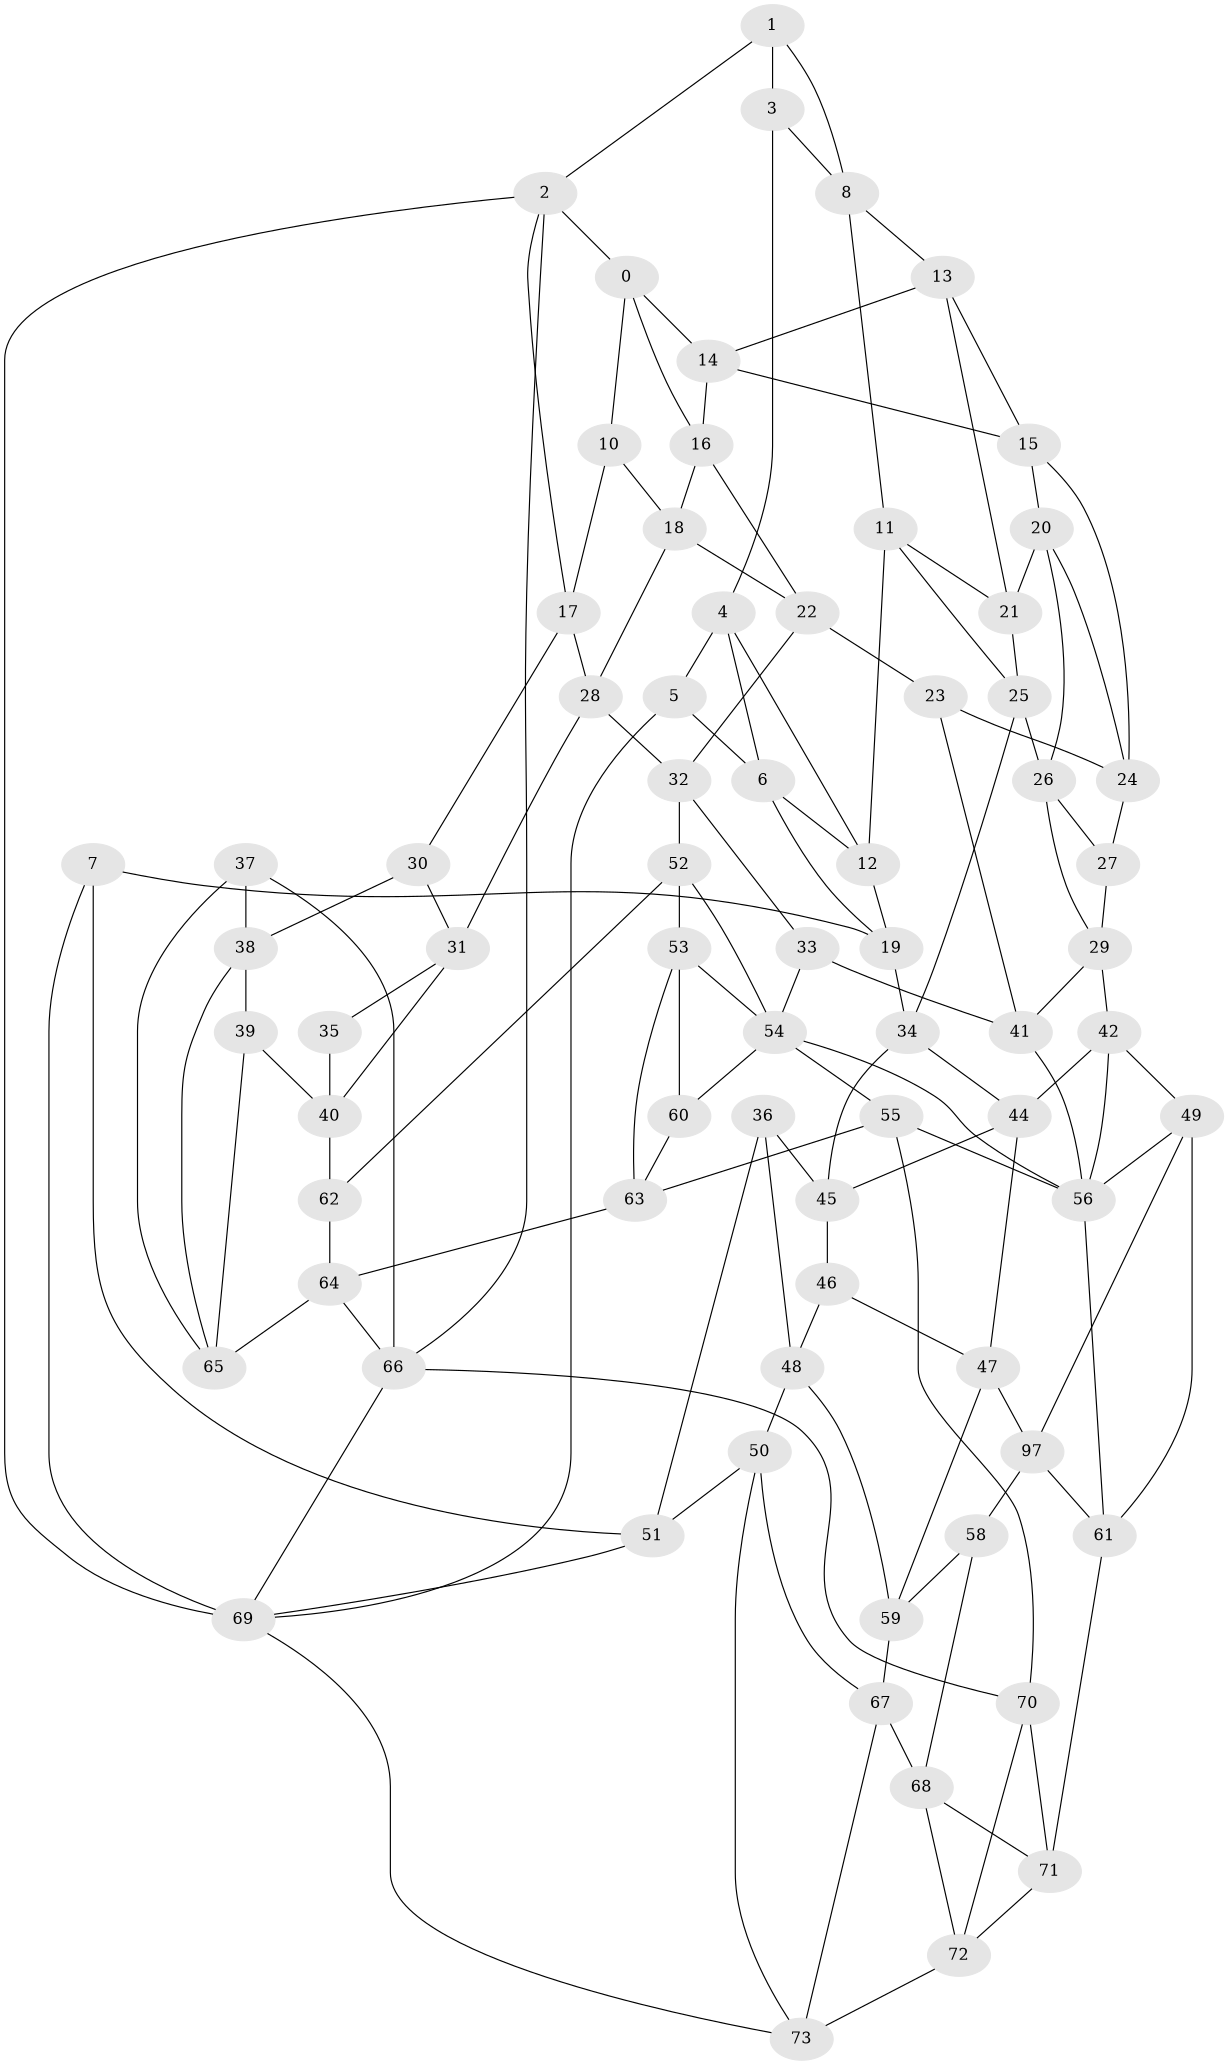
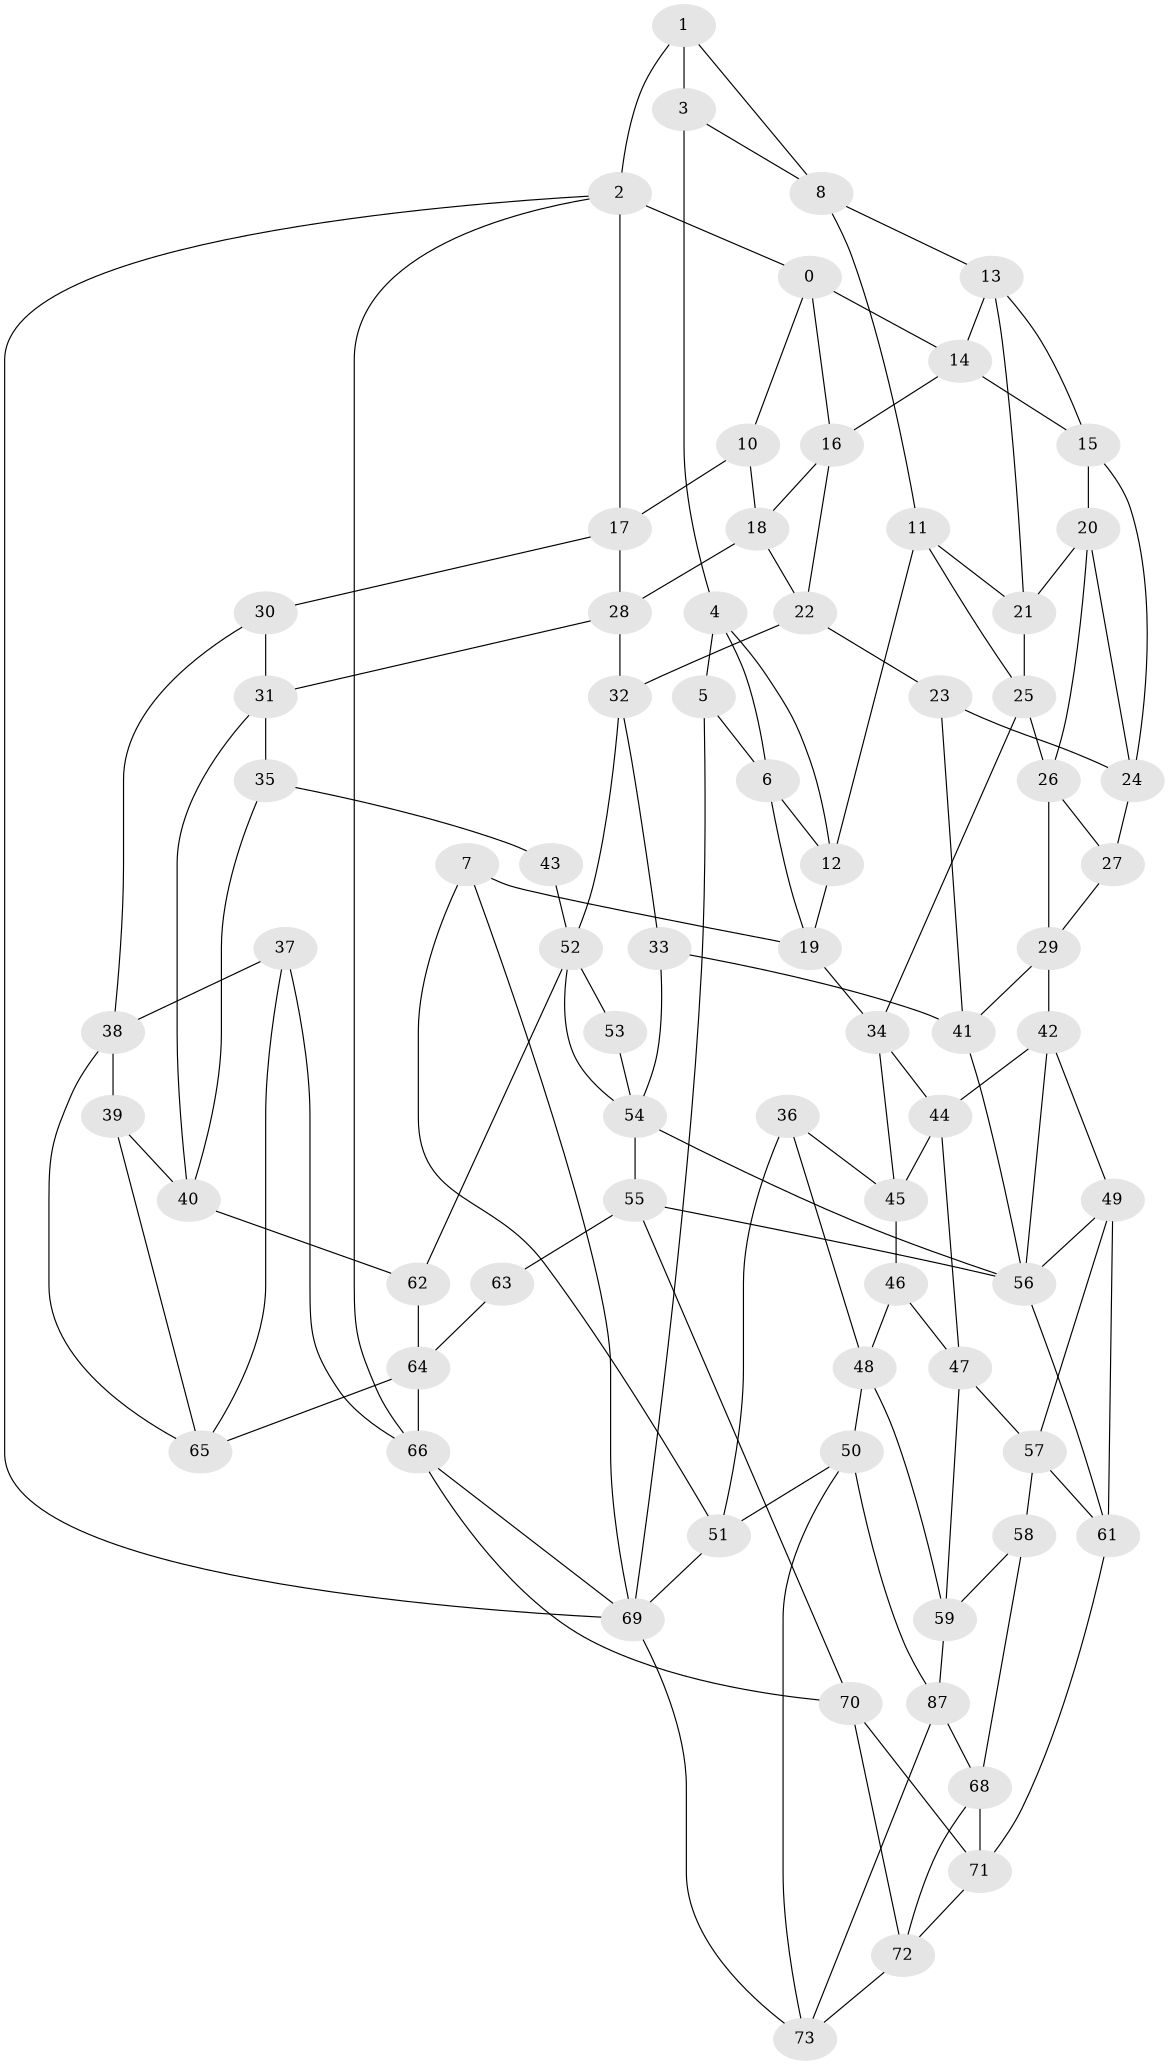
  graph {
    node [color=gray90 style=filled]
    edge [weight=1.0]
    1
    2
    3
    8
    n5 [label=0]
    17
    66
    69
    4
    11
    13
    10
    14
    16
    28
    30
    70
    73
    5
    6
    12
    19
    34
    7
    51
    21
    25
    15
    18
    22
    26
    20
    24
    27
    23
    32
    31
    38
    44
    45
    29
    41
    33
    52
    56
    42
    35
    40
    49
    65
    39
+   43
    62
    54
    53
-   60
    55
    47
    46
    36
    48
    59
    50
    37
    64
    61
-   57 [label=97]
+   57
    58
-   67
+   67 [label=87]
    71
    68
    63
    72
    1 -- 2
    1 -- 3
    1 -- 8
    2 -- n5
    2 -- 17
    2 -- 66
    2 -- 69
    3 -- 8
    3 -- 4
    8 -- 11
    8 -- 13
    n5 -- 10
    n5 -- 14
    n5 -- 16
    17 -- 28
    17 -- 30
    66 -- 69
    66 -- 70
    69 -- 73
    4 -- 5
    4 -- 6
    4 -- 12
    11 -- 12
    11 -- 21
    11 -- 25
    13 -- 14
    13 -- 21
    13 -- 15
    10 -- 17
    10 -- 18
    14 -- 16
    14 -- 15
    16 -- 18
    16 -- 22
    28 -- 32
    28 -- 31
    30 -- 31
    30 -- 38
    70 -- 71
    70 -- 72
    5 -- 69
    5 -- 6
    6 -- 12
    6 -- 19
    12 -- 19
    19 -- 34
    34 -- 44
    34 -- 45
    7 -- 69
    7 -- 19
    7 -- 51
    51 -- 69
    21 -- 25
    25 -- 34
    25 -- 26
    15 -- 20
    15 -- 24
    18 -- 28
    18 -- 22
    22 -- 23
    22 -- 32
    26 -- 27
    26 -- 29
    20 -- 21
    20 -- 26
    20 -- 24
    24 -- 27
    27 -- 29
    23 -- 24
    23 -- 41
    32 -- 33
    32 -- 52
    31 -- 35
    31 -- 40
    38 -- 65
    38 -- 39
    44 -- 45
    44 -- 47
    45 -- 46 [weight=2.0]
    29 -- 41
    29 -- 42
    41 -- 56
    33 -- 41
    33 -- 54
    52 -- 62
    52 -- 54
    52 -- 53
    56 -- 61
    42 -- 44
    42 -- 56
    42 -- 49
    35 -- 40
+   35 -- 43
    40 -- 62
    49 -- 56
    49 -- 61
    49 -- 57
    39 -- 40
    39 -- 65
+   43 -- 52 [weight=2.0]
    62 -- 64
    54 -- 56
-   54 -- 60
    54 -- 55
    53 -- 54
-   53 -- 60
-   53 -- 63
-   60 -- 63
    55 -- 70
    55 -- 56
    55 -- 63
    47 -- 59
    47 -- 57
    46 -- 47
    46 -- 48
    36 -- 51
    36 -- 45
    36 -- 48
    48 -- 59
    48 -- 50
    59 -- 67
    50 -- 73
    50 -- 51
    50 -- 67
    37 -- 66
    37 -- 38
    37 -- 65
    64 -- 66
    64 -- 65
    61 -- 71
    57 -- 61
    57 -- 58
    58 -- 59
    58 -- 68
    67 -- 73
    67 -- 68
    71 -- 72
    68 -- 71
    68 -- 72
    63 -- 64
    72 -- 73
  }
